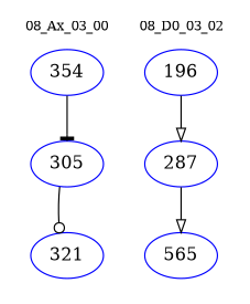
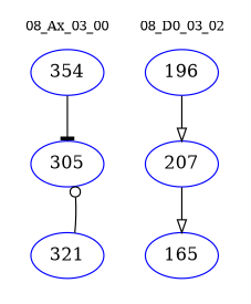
  digraph {
    node [color=blue]
    edge [arrowhead=onormal color=black]
    n1 [label=354]
    n2 [label=305]
    n3 [label=321]
    n4 [label=196]
-   n5 [label=287]
-   n6 [label=565]
+   n5 [label=207]
+   n6 [label=165]
    subgraph cluster_1 {
      color=white
      fontsize=10
      label="08_Ax_03_00"
      n1
      n2
      n3
    }
    subgraph cluster_2 {
      color=white
      fontsize=10
      label="08_D0_03_02"
      n4
      n5
      n6
    }
    n1 -> n2 [arrowhead=tee]
-   n2 -> n3 [arrowhead=odot]
+   n3 -> n2 [arrowhead=odot]
    n4 -> n5
    n5 -> n6
  }
